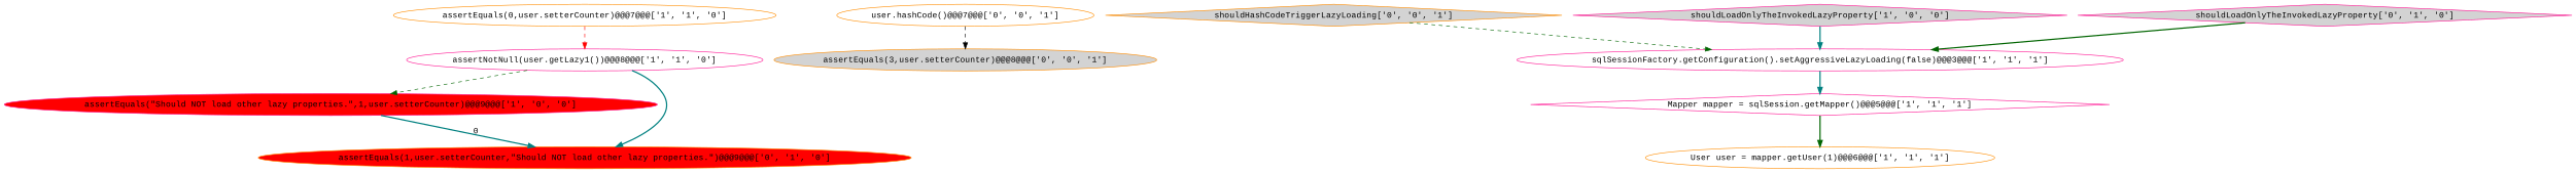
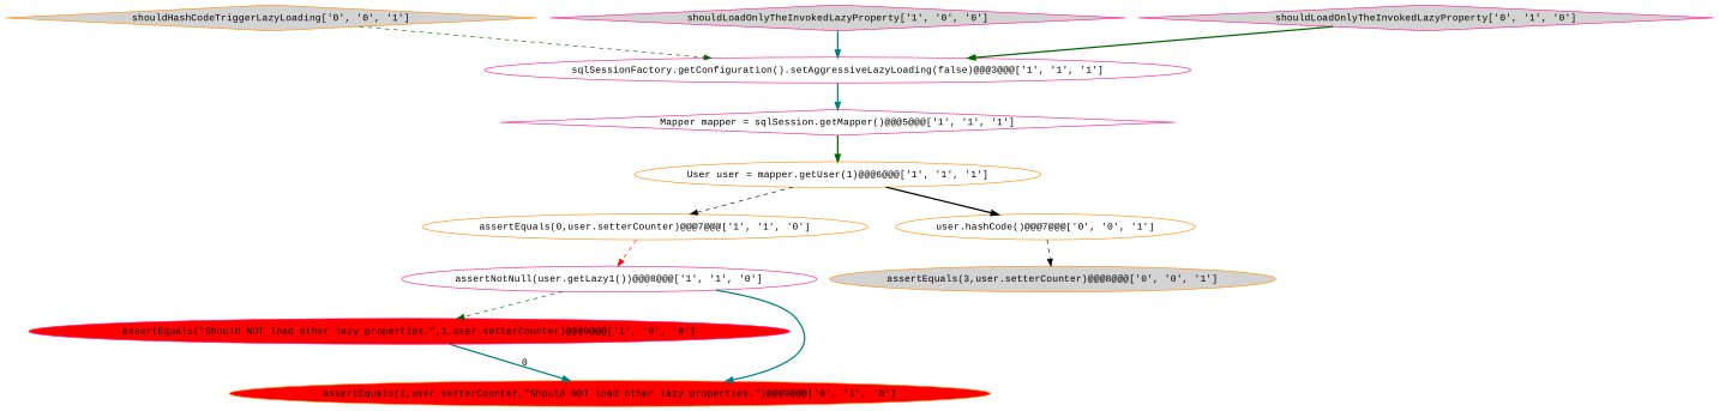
  digraph {
    fontname="Liberation Mono"
    node [color=darkorange fillcolor=white fontname="Liberation Mono" shape=ellipse style=filled]
    edge [color=darkgreen fontname="Liberation Mono" style=bold]
    n1 [label="assertEquals(0,user.setterCounter)@@@7@@@['1', '1', '0']"]
    n2 [color=deeppink label="assertNotNull(user.getLazy1())@@@8@@@['1', '1', '0']"]
    n3 [color=deeppink fillcolor=red label="assertEquals(\"Should NOT load other lazy properties.\",1,user.setterCounter)@@@9@@@['1', '0', '0']"]
    n4 [fillcolor=red label="assertEquals(1,user.setterCounter,\"Should NOT load other lazy properties.\")@@@9@@@['0', '1', '0']"]
    n5 [fillcolor=lightgray label="assertEquals(3,user.setterCounter)@@@8@@@['0', '0', '1']"]
    n6 [fillcolor=lightgray label="shouldHashCodeTriggerLazyLoading['0', '0', '1']" shape=diamond]
    n7 [color=deeppink label="sqlSessionFactory.getConfiguration().setAggressiveLazyLoading(false)@@@3@@@['1', '1', '1']"]
    n8 [color=deeppink label="Mapper mapper = sqlSession.getMapper()@@@5@@@['1', '1', '1']" shape=diamond]
    n9 [color=deeppink fillcolor=lightgray label="shouldLoadOnlyTheInvokedLazyProperty['1', '0', '0']" shape=diamond]
    n10 [label="User user = mapper.getUser(1)@@@6@@@['1', '1', '1']"]
    n11 [label="user.hashCode()@@@7@@@['0', '0', '1']"]
    n12 [color=deeppink fillcolor=lightgray label="shouldLoadOnlyTheInvokedLazyProperty['0', '1', '0']" shape=diamond]
    n1 -> n2 [color=red style=dashed]
    n2 -> n3 [style=dashed]
    n2 -> n4 [color=teal]
    n3 -> n4 [color=teal label=0]
    n6 -> n7 [style=dashed]
    n7 -> n8 [color=teal]
    n8 -> n10
    n9 -> n7 [color=teal]
+   n10 -> n1 [color=black style=dashed]
+   n10 -> n11 [color=black]
    n11 -> n5 [color=black style=dashed]
    n12 -> n7
  }
